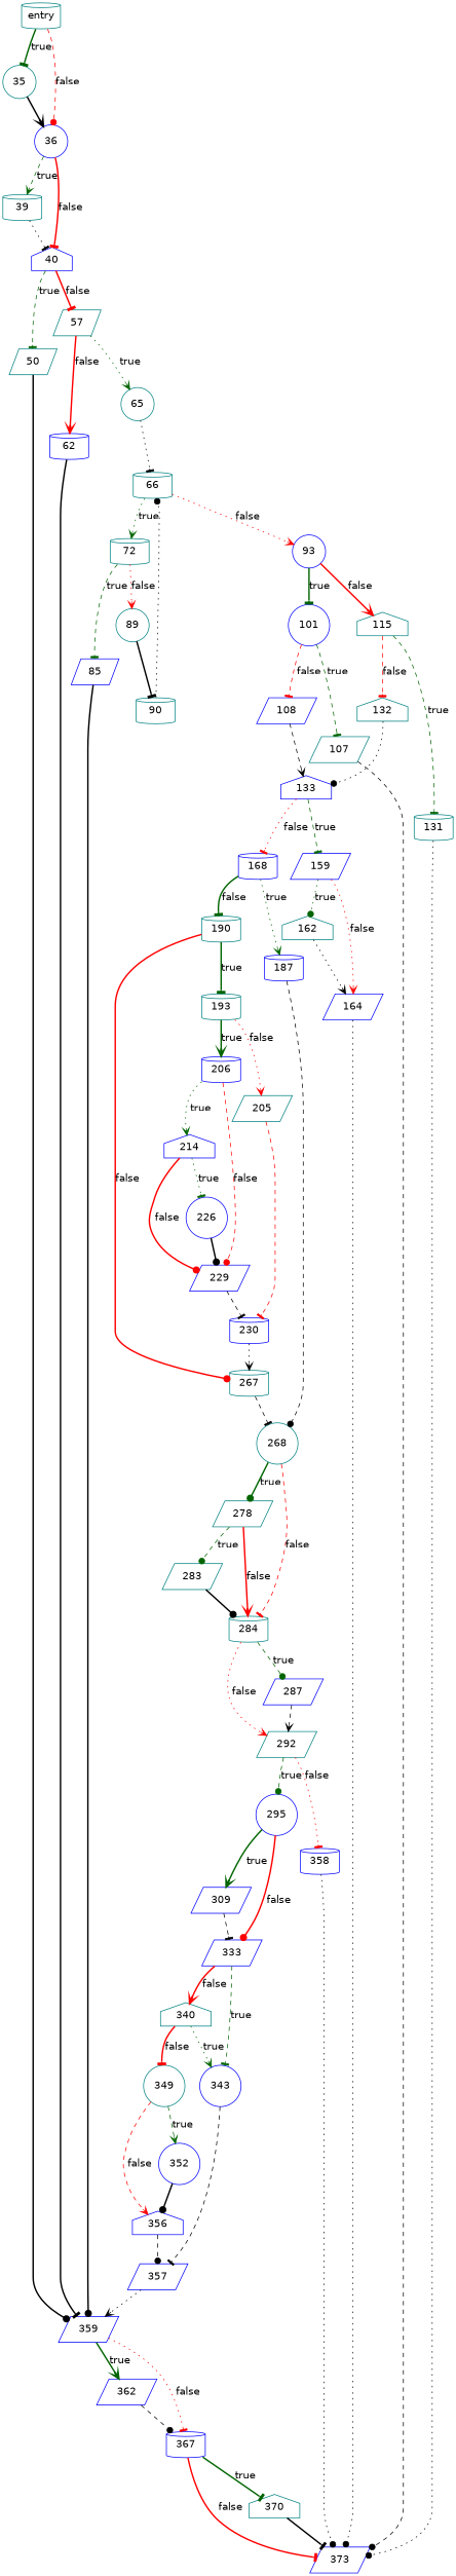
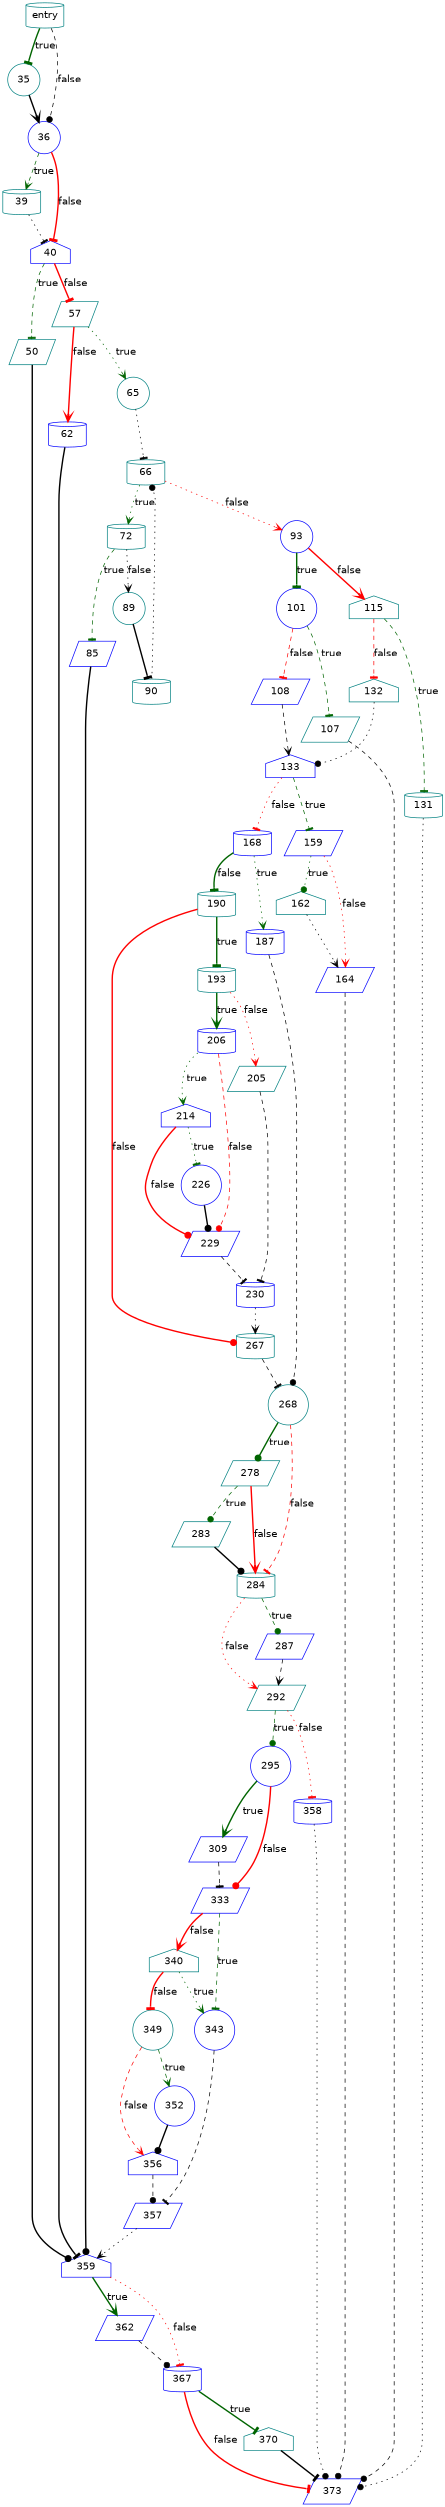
  digraph {
    fontname="DejaVu Sans"
    node [color=blue fontname="DejaVu Sans" shape=parallelogram]
    edge [arrowhead=tee fontname="DejaVu Sans" style=bold]
    n1 [color=teal label=entry shape=cylinder]
    35 [color=teal shape=circle]
    36 [shape=circle]
    39 [color=teal shape=cylinder]
    40 [shape=house]
    50 [color=teal]
    57 [color=teal]
-   359
+   359 [shape=house]
    62 [shape=cylinder]
    65 [color=teal shape=circle]
    362
    367 [shape=cylinder]
    66 [color=teal shape=cylinder]
    72 [color=teal shape=cylinder]
    93 [shape=circle]
    85
    89 [color=teal shape=circle]
    101 [shape=circle]
    115 [color=teal shape=house]
    90 [color=teal shape=cylinder]
    107 [color=teal]
    108
    131 [color=teal shape=cylinder]
    132 [color=teal shape=house]
    373
    133 [shape=house]
    159
    168 [shape=cylinder]
    162 [color=teal shape=house]
    164
    187 [shape=cylinder]
    190 [color=teal shape=cylinder]
    268 [color=teal shape=circle]
    193 [color=teal shape=cylinder]
    267 [color=teal shape=cylinder]
    278 [color=teal]
    284 [color=teal shape=cylinder]
    205 [color=teal]
    206 [shape=cylinder]
    230 [shape=cylinder]
    214 [shape=house]
    229
    226 [shape=circle]
    283 [color=teal]
    287
    292 [color=teal]
    295 [shape=circle]
    358 [shape=cylinder]
    309
    333
    340 [color=teal shape=house]
    343 [shape=circle]
    349 [color=teal shape=circle]
    357
    352 [shape=circle]
    356 [shape=house]
    370 [color=teal shape=house]
    n1 -> 35 [color=darkgreen label=true]
-   n1 -> 36 [arrowhead=dot color=red label=false style=dashed]
+   n1 -> 36 [arrowhead=dot color=black label=false style=dashed]
    35 -> 36 [arrowhead=vee]
    36 -> 39 [arrowhead=vee color=darkgreen label=true style=dashed]
    36 -> 40 [color=red label=false]
    39 -> 40 [style=dotted]
    40 -> 50 [color=darkgreen label=true style=dashed]
    40 -> 57 [color=red label=false]
    50 -> 359 [arrowhead=dot]
    57 -> 62 [arrowhead=vee color=red label=false]
    57 -> 65 [arrowhead=vee color=darkgreen label=true style=dotted]
    359 -> 362 [arrowhead=vee color=darkgreen label=true]
    359 -> 367 [color=red label=false style=dotted]
    62 -> 359
    65 -> 66 [style=dotted]
    362 -> 367 [arrowhead=dot style=dashed]
    367 -> 373 [color=red label=false]
    367 -> 370 [color=darkgreen label=true]
    66 -> 72 [arrowhead=vee color=darkgreen label=true style=dotted]
    66 -> 93 [arrowhead=vee color=red label=false style=dotted]
    72 -> 85 [color=darkgreen label=true style=dashed]
-   72 -> 89 [arrowhead=vee color=red label=false style=dotted]
+   72 -> 89 [arrowhead=vee color=black label=false style=dotted]
    93 -> 101 [color=darkgreen label=true]
    93 -> 115 [arrowhead=vee color=red label=false]
    85 -> 359 [arrowhead=dot]
    89 -> 90
    101 -> 107 [color=darkgreen label=true style=dashed]
    101 -> 108 [color=red label=false style=dashed]
    115 -> 131 [color=darkgreen label=true style=dashed]
    115 -> 132 [color=red label=false style=dashed]
    90 -> 66 [arrowhead=dot style=dotted]
    107 -> 373 [arrowhead=dot style=dashed]
    108 -> 133 [arrowhead=vee style=dashed]
    131 -> 373 [arrowhead=dot style=dotted]
    132 -> 133 [arrowhead=dot style=dotted]
    133 -> 159 [color=darkgreen label=true style=dashed]
    133 -> 168 [color=red label=false style=dotted]
    159 -> 162 [arrowhead=dot color=darkgreen label=true style=dotted]
    159 -> 164 [arrowhead=vee color=red label=false style=dotted]
    168 -> 187 [arrowhead=vee color=darkgreen label=true style=dotted]
    168 -> 190 [color=darkgreen label=false]
    162 -> 164 [arrowhead=vee style=dotted]
-   164 -> 373 [arrowhead=dot style=dotted]
+   164 -> 373 [arrowhead=dot style=dashed]
    187 -> 268 [arrowhead=dot style=dashed]
    190 -> 193 [color=darkgreen label=true]
    190 -> 267 [arrowhead=dot color=red label=false]
    268 -> 278 [arrowhead=dot color=darkgreen label=true]
    268 -> 284 [color=red label=false style=dashed]
    193 -> 205 [arrowhead=vee color=red label=false style=dotted]
    193 -> 206 [arrowhead=vee color=darkgreen label=true]
    267 -> 268 [style=dashed]
    278 -> 284 [arrowhead=vee color=red label=false]
    278 -> 283 [arrowhead=dot color=darkgreen label=true style=dashed]
    284 -> 287 [arrowhead=dot color=darkgreen label=true style=dashed]
    284 -> 292 [arrowhead=vee color=red label=false style=dotted]
-   205 -> 230 [style=dashed color=red]
+   205 -> 230 [style=dashed]
    206 -> 214 [arrowhead=vee color=darkgreen label=true style=dotted]
    206 -> 229 [arrowhead=dot color=red label=false style=dashed]
    230 -> 267 [arrowhead=vee style=dotted]
    214 -> 229 [arrowhead=dot color=red label=false]
    214 -> 226 [color=darkgreen label=true style=dotted]
    229 -> 230 [style=dashed]
    226 -> 229 [arrowhead=dot]
    283 -> 284 [arrowhead=dot]
    287 -> 292 [arrowhead=vee style=dashed]
    292 -> 295 [arrowhead=dot color=darkgreen label=true style=dashed]
    292 -> 358 [color=red label=false style=dotted]
    295 -> 309 [arrowhead=vee color=darkgreen label=true]
    295 -> 333 [arrowhead=dot color=red label=false]
    358 -> 373 [arrowhead=dot style=dotted]
    309 -> 333 [style=dashed]
    333 -> 340 [arrowhead=vee color=red label=false]
    333 -> 343 [color=darkgreen label=true style=dashed]
    340 -> 343 [arrowhead=vee color=darkgreen label=true style=dotted]
    340 -> 349 [color=red label=false]
    343 -> 357 [style=dashed]
    349 -> 352 [arrowhead=vee color=darkgreen label=true style=dashed]
    349 -> 356 [arrowhead=vee color=red label=false style=dashed]
    357 -> 359 [arrowhead=vee style=dotted]
    352 -> 356 [arrowhead=dot]
    356 -> 357 [arrowhead=dot style=dashed]
    370 -> 373
  }
